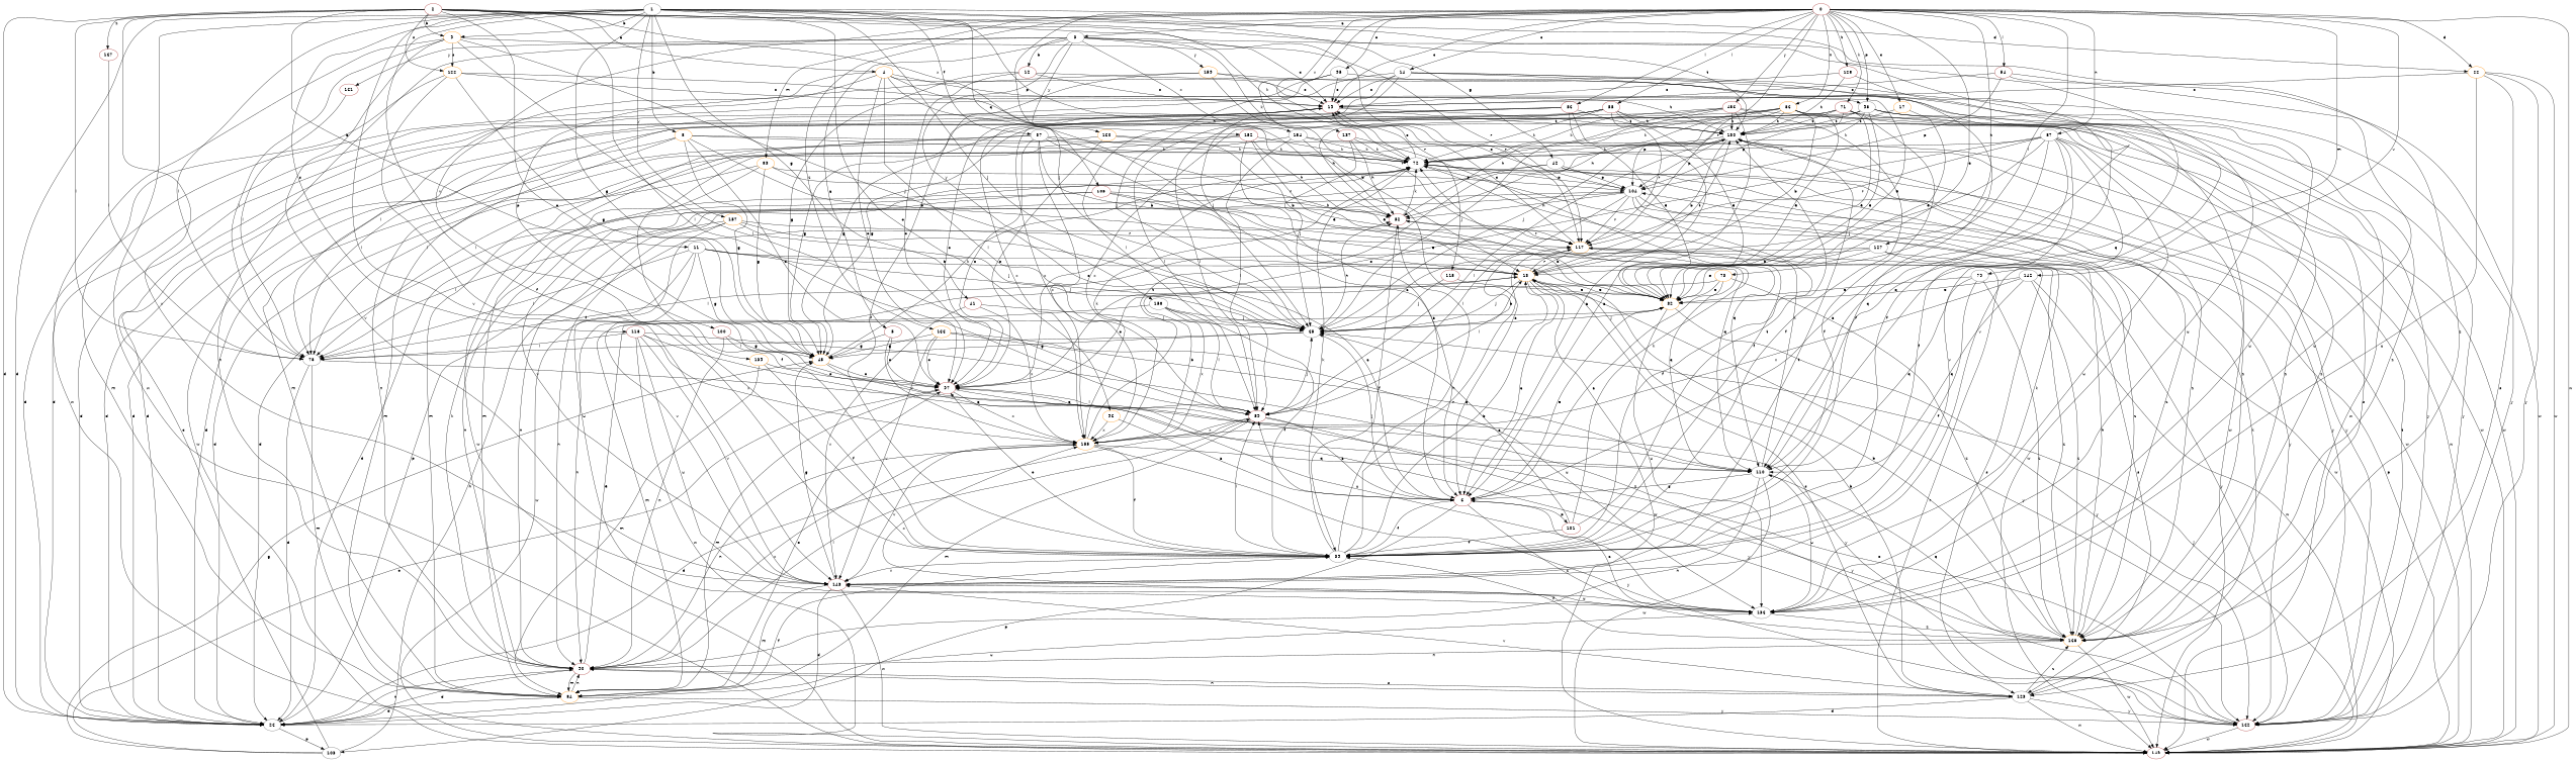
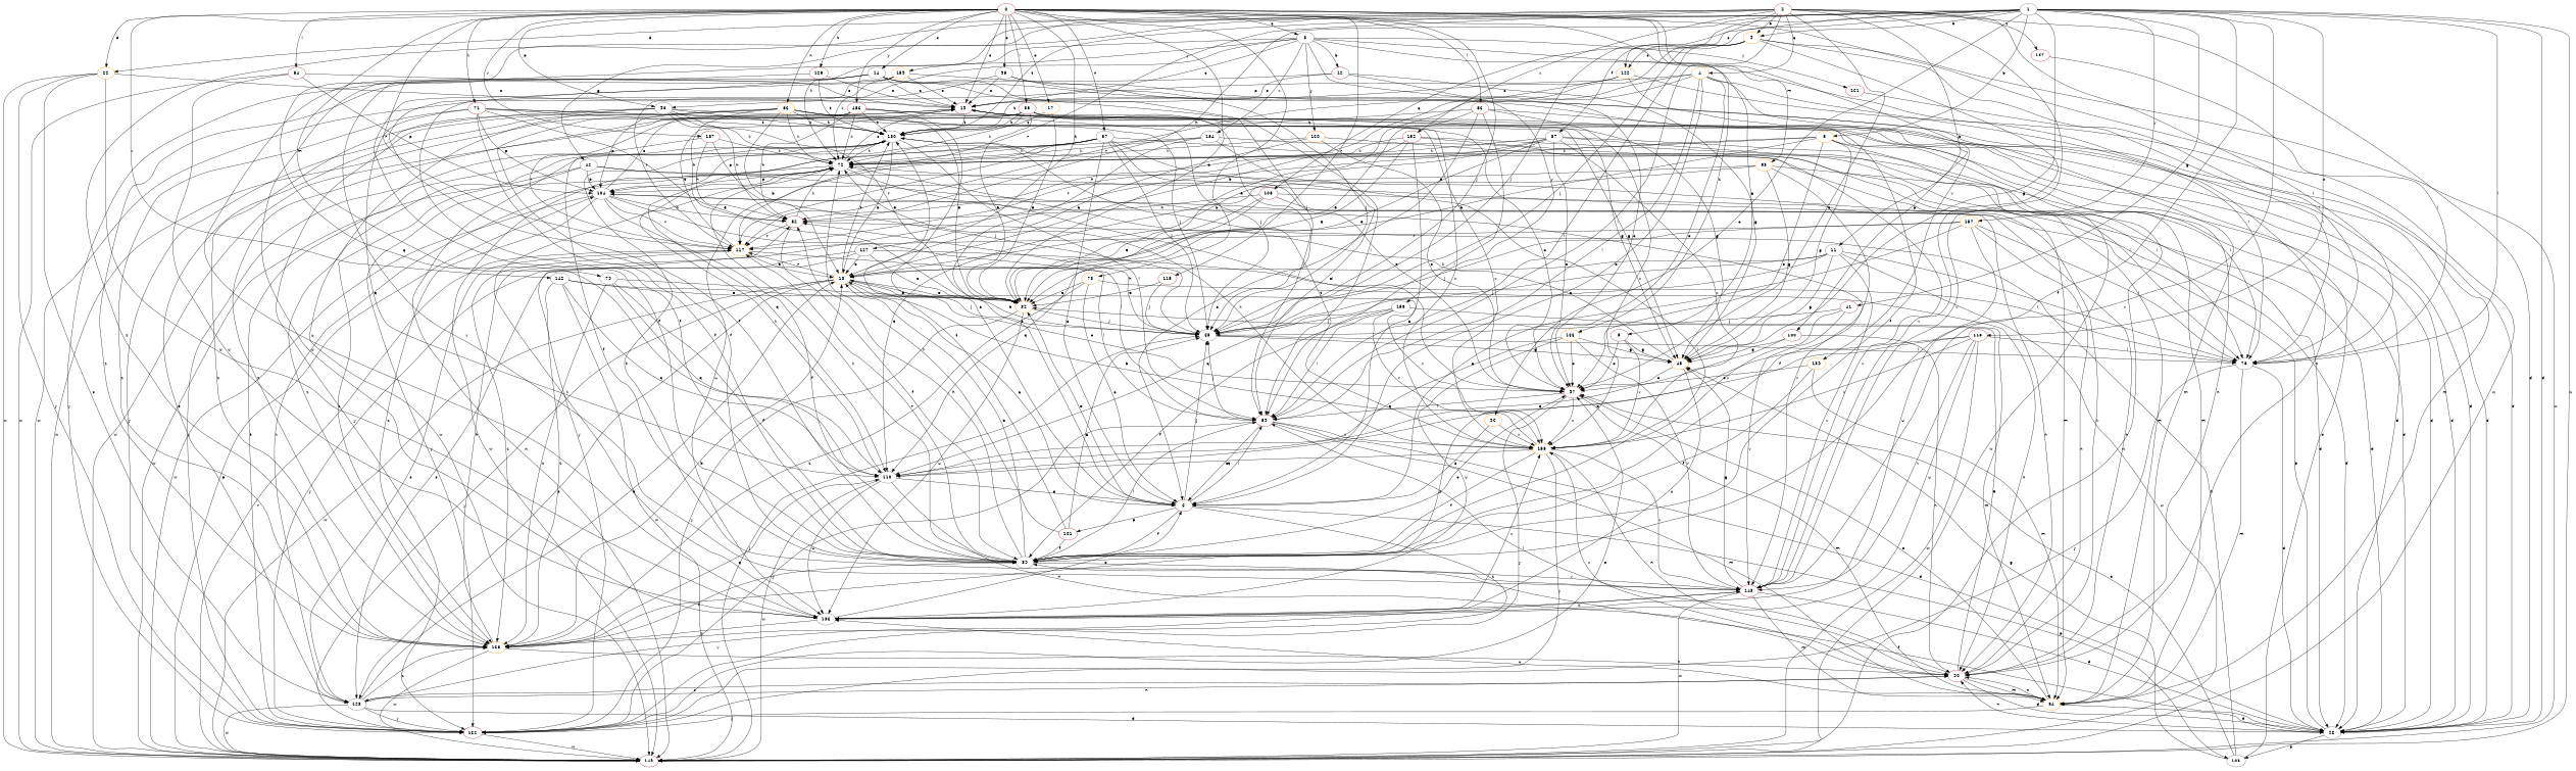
  strict digraph {
    fontname="DejaVu Sans"
    node [color=brown fontname="DejaVu Sans"]
    edge [fontname="DejaVu Sans"]
    3 [color=gray40]
    0
    14 [color=gray40]
    17 [color=darkorange]
    19
    22 [color=darkorange]
    32 [color=darkorange]
    54
    56
    65 [color=gray40]
    71
    73 [color=darkorange]
    n13 [label=55]
    79 [color=gray40]
    83 [color=darkorange]
    86 [color=darkorange]
    87 [color=gray40]
    95 [color=gray40]
    98 [color=gray40]
    115
    117 [color=darkorange]
    127 [color=gray40]
    128
    137
    139 [color=darkorange]
    142 [color=gray40]
    149
    n28 [label=456]
    166 [color=darkorange]
    72 [color=gray40]
    5
    12
    90
    136 [color=gray40]
    154 [color=gray40]
    158 [color=gray40]
    159 [color=darkorange]
    160 [color=darkorange]
    161
    39 [color=gray40]
    143
    59
    84 [color=darkorange]
    162
    130 [color=gray40]
    26 [color=gray40]
    45 [color=darkorange]
    97
    168 [color=darkorange]
    123 [color=gray40]
    104 [color=gray40]
    6
    155 [color=darkorange]
    52
    78 [color=gray40]
    13 [color=darkorange]
    110 [color=gray40]
    1 [color=gray40]
    8 [color=darkorange]
    9 [color=darkorange]
    37 [color=gray40]
    41
    42 [color=gray40]
    96 [color=darkorange]
    105
    118
    157 [color=darkorange]
    122 [color=darkorange]
    103 [color=gray40]
    2
    4 [color=darkorange]
    11 [color=gray40]
    152
    167
    100
    101
    3 -> 19 [label=c]
    3 -> 72 [label=k]
    3 -> 5 [label=a]
    3 -> 12 [label=b]
    3 -> 90 [label=n]
    3 -> 136 [label=u]
    3 -> 154 [label=x]
    3 -> 158 [label=y]
    3 -> 159 [label=y]
    3 -> 160 [label=y]
    3 -> 161 [label=y]
    0 -> 3 [label=a]
    0 -> 14 [label=c]
    0 -> 17 [label=c]
    0 -> 19 [label=c]
    0 -> 22 [label=d]
    0 -> 32 [label=e]
    0 -> 54 [label=i]
    0 -> 56 [label=i]
    0 -> 65 [label=j]
    0 -> 71 [label=k]
    0 -> 73 [label=l]
    0 -> n13 [label=l]
    0 -> 79 [label=m]
    0 -> 83 [label=m]
    0 -> 86 [label=n]
    0 -> 87 [label=n]
    0 -> 95 [label=o]
    0 -> 98 [label=p]
    0 -> 115 [label=r]
    0 -> 117 [label=r]
    0 -> 127 [label=t]
    0 -> 128 [label=t]
    0 -> 137 [label=v]
    0 -> 139 [label=v]
    0 -> 142 [label=v]
    0 -> 149 [label=w]
    0 -> n28 [label=y]
    0 -> 166 [label=z]
    14 -> 19 [label=c]
    14 -> 65 [label=j]
    14 -> 39 [label=f]
    14 -> 143 [label=v]
    14 -> 59 [label=i]
    14 -> 84 [label=m]
    14 -> 162 [label=y]
    17 -> 32 [label=e]
    17 -> 130 [label=t]
    19 -> 130 [label=t]
    19 -> 26 [label=d]
    19 -> 45 [label=g]
    19 -> 97 [label=o]
    19 -> 168 [label=z]
    22 -> 19 [label=c]
    22 -> 149 [label=w]
    22 -> 136 [label=u]
    22 -> 162 [label=y]
    22 -> 123 [label=s]
    32 -> 65 [label=j]
    32 -> 136 [label=u]
    32 -> 162 [label=y]
    54 -> 19 [label=c]
    54 -> 149 [label=w]
    54 -> 136 [label=u]
    54 -> 104 [label=p]
    56 -> 32 [label=e]
    56 -> 59 [label=i]
    56 -> 130 [label=t]
    56 -> 26 [label=d]
    56 -> 6 [label=a]
    56 -> 155 [label=x]
    65 -> 45 [label=g]
    65 -> 52 [label=h]
    65 -> 78 [label=l]
    65 -> 13 [label=b]
    71 -> 32 [label=e]
    71 -> 39 [label=f]
    71 -> 130 [label=t]
    71 -> 26 [label=d]
    71 -> 45 [label=g]
    71 -> 168 [label=z]
    71 -> 104 [label=p]
    71 -> 110 [label=q]
    73 -> 32 [label=e]
    73 -> 90 [label=n]
    73 -> 168 [label=z]
    73 -> 6 [label=a]
    n13 -> 32 [label=e]
    n13 -> 117 [label=r]
    n13 -> 149 [label=w]
    n13 -> 72 [label=k]
    n13 -> 90 [label=n]
    n13 -> 59 [label=i]
    n13 -> 130 [label=t]
    n13 -> 155 [label=x]
    79 -> 32 [label=e]
    79 -> 39 [label=f]
    79 -> 168 [label=z]
    79 -> 110 [label=q]
    83 -> 39 [label=f]
    83 -> 26 [label=d]
    83 -> 45 [label=g]
    83 -> 104 [label=p]
    83 -> 110 [label=q]
    86 -> 32 [label=e]
    86 -> 65 [label=j]
    86 -> 72 [label=k]
    86 -> 162 [label=y]
    86 -> 130 [label=t]
    86 -> 123 [label=s]
    86 -> 104 [label=p]
    86 -> 155 [label=x]
    86 -> 52 [label=h]
    86 -> 13 [label=b]
    87 -> 65 [label=j]
    87 -> 117 [label=r]
    87 -> 149 [label=w]
    87 -> 72 [label=k]
    87 -> 136 [label=u]
-   87 -> 39 [label=f]
+   87 -> 39 [label=i]
    87 -> 143 [label=v]
    87 -> 97 [label=o]
    87 -> 6 [label=a]
    87 -> 110 [label=q]
    95 -> 19 [label=c]
    95 -> 65 [label=j]
    95 -> 39 [label=f]
    95 -> 26 [label=d]
    98 -> 32 [label=e]
    98 -> 149 [label=w]
    98 -> 72 [label=k]
    98 -> 162 [label=y]
    98 -> 130 [label=t]
    98 -> 26 [label=d]
    98 -> 168 [label=z]
    98 -> 52 [label=h]
    115 -> 32 [label=e]
    115 -> 65 [label=j]
    117 -> 19 [label=c]
    117 -> 59 [label=i]
    117 -> 168 [label=z]
    117 -> 123 [label=s]
    117 -> 13 [label=b]
    127 -> 32 [label=e]
    127 -> 162 [label=y]
    127 -> 123 [label=s]
    127 -> 78 [label=l]
    127 -> 13 [label=b]
    128 -> 19 [label=c]
    128 -> 136 [label=u]
    128 -> 130 [label=t]
    137 -> 65 [label=j]
    137 -> 72 [label=k]
    137 -> 39 [label=f]
    137 -> 52 [label=h]
    139 -> 39 [label=f]
    139 -> 84 [label=m]
    139 -> 97 [label=o]
    142 -> 32 [label=e]
    142 -> 149 [label=w]
    142 -> 168 [label=z]
    142 -> 155 [label=x]
    142 -> 110 [label=q]
    149 -> 65 [label=j]
    149 -> 117 [label=r]
    149 -> 104 [label=p]
    n28 -> 65 [label=j]
    n28 -> 149 [label=w]
    n28 -> 72 [label=k]
    n28 -> 39 [label=f]
    n28 -> 130 [label=t]
    n28 -> 45 [label=g]
    n28 -> 6 [label=a]
    n28 -> 52 [label=h]
    166 -> 136 [label=u]
    166 -> 143 [label=v]
    166 -> 45 [label=g]
    166 -> 97 [label=o]
    166 -> 110 [label=q]
    72 -> 19 [label=c]
    72 -> 149 [label=w]
    72 -> 97 [label=o]
    72 -> 104 [label=p]
    5 -> 45 [label=g]
    5 -> 97 [label=o]
    5 -> 155 [label=x]
    12 -> 19 [label=c]
    12 -> 149 [label=w]
    12 -> 45 [label=g]
    12 -> 97 [label=o]
    90 -> 32 [label=e]
    90 -> 72 [label=k]
    90 -> 59 [label=i]
    90 -> 84 [label=m]
    90 -> 26 [label=d]
    90 -> 123 [label=s]
    90 -> 155 [label=x]
    136 -> 72 [label=k]
    136 -> 168 [label=z]
    136 -> 6 [label=a]
    136 -> 155 [label=x]
    154 -> 149 [label=w]
    154 -> 72 [label=k]
    154 -> 59 [label=i]
    154 -> 6 [label=a]
    154 -> 78 [label=l]
    158 -> 65 [label=j]
    158 -> 39 [label=f]
    158 -> 59 [label=i]
    158 -> 84 [label=m]
    158 -> 155 [label=x]
    159 -> 19 [label=c]
    159 -> 117 [label=r]
    159 -> 39 [label=f]
    159 -> 26 [label=d]
    159 -> 168 [label=z]
    160 -> 72 [label=k]
    160 -> 84 [label=m]
    160 -> 97 [label=o]
    160 -> 13 [label=b]
    161 -> 78 [label=l]
    39 -> 117 [label=r]
    39 -> 72 [label=k]
    39 -> 143 [label=v]
    39 -> 59 [label=i]
    39 -> 97 [label=o]
    39 -> 52 [label=h]
    39 -> 13 [label=b]
    143 -> 149 [label=w]
    143 -> 136 [label=u]
    143 -> 84 [label=m]
    143 -> 130 [label=t]
    143 -> 26 [label=d]
    143 -> 45 [label=g]
    59 -> 65 [label=j]
    59 -> 84 [label=m]
    59 -> 162 [label=y]
    59 -> 26 [label=d]
    59 -> 6 [label=a]
    59 -> 155 [label=x]
    84 -> 90 [label=n]
    84 -> 136 [label=u]
    84 -> 162 [label=y]
    84 -> 26 [label=d]
    84 -> 97 [label=o]
    162 -> 149 [label=w]
    162 -> 130 [label=t]
    162 -> 97 [label=o]
    130 -> 72 [label=k]
    130 -> 59 [label=i]
    130 -> 84 [label=m]
    130 -> 162 [label=y]
    130 -> 168 [label=z]
    130 -> 104 [label=p]
    130 -> 13 [label=b]
    26 -> 90 [label=n]
    26 -> 39 [label=f]
    26 -> 104 [label=p]
    26 -> 103 [label=p]
    45 -> 72 [label=k]
    45 -> 136 [label=u]
    45 -> 97 [label=o]
    97 -> 59 [label=i]
    97 -> 84 [label=m]
    97 -> 162 [label=y]
    97 -> 155 [label=x]
    168 -> 149 [label=w]
    168 -> 90 [label=n]
    168 -> 39 [label=f]
    168 -> 52 [label=h]
    168 -> 13 [label=b]
    168 -> 110 [label=q]
    123 -> 149 [label=w]
    123 -> 72 [label=k]
    123 -> 90 [label=n]
    123 -> 143 [label=v]
    123 -> 162 [label=y]
    123 -> 26 [label=d]
    123 -> 168 [label=z]
    123 -> 13 [label=b]
    104 -> 19 [label=c]
    104 -> 117 [label=r]
    104 -> 149 [label=w]
    104 -> 90 [label=n]
    104 -> 39 [label=f]
    104 -> 59 [label=i]
    104 -> 168 [label=z]
    104 -> 52 [label=h]
    6 -> 32 [label=e]
    6 -> 65 [label=j]
    6 -> 39 [label=f]
    6 -> 59 [label=i]
    6 -> 168 [label=z]
    6 -> 103 [label=p]
    6 -> 101 [label=p]
    155 -> 72 [label=k]
    155 -> 90 [label=n]
    155 -> 39 [label=f]
    155 -> 143 [label=v]
    155 -> 162 [label=y]
    155 -> 130 [label=t]
    155 -> 13 [label=b]
    155 -> 110 [label=q]
    52 -> 117 [label=r]
    52 -> 72 [label=k]
    52 -> 39 [label=f]
    78 -> 84 [label=m]
    78 -> 162 [label=y]
    78 -> 26 [label=d]
    13 -> 32 [label=e]
    13 -> 65 [label=j]
    13 -> 117 [label=r]
    13 -> 149 [label=w]
    13 -> 162 [label=y]
    13 -> 130 [label=t]
    13 -> 97 [label=o]
    13 -> 123 [label=s]
    13 -> 6 [label=a]
    110 -> 149 [label=w]
    110 -> 72 [label=k]
    110 -> 90 [label=n]
    110 -> 136 [label=u]
    110 -> 6 [label=a]
    1 -> 22 [label=d]
    1 -> 65 [label=j]
    1 -> 149 [label=w]
    1 -> 39 [label=f]
    1 -> 143 [label=v]
    1 -> 26 [label=d]
    1 -> 45 [label=g]
    1 -> 52 [label=h]
    1 -> 78 [label=l]
    1 -> 110 [label=q]
    1 -> 8 [label=b]
    1 -> 9 [label=b]
    1 -> 37 [label=f]
    1 -> 41 [label=g]
    1 -> 42 [label=g]
    1 -> 96 [label=o]
    1 -> 105 [label=q]
    1 -> 118 [label=s]
    1 -> 157 [label=y]
    8 -> 149 [label=w]
    8 -> 72 [label=k]
    8 -> 84 [label=m]
    8 -> 162 [label=y]
    8 -> 45 [label=g]
    8 -> 97 [label=o]
    8 -> 13 [label=b]
    9 -> 65 [label=j]
    9 -> 117 [label=r]
    9 -> 149 [label=w]
    9 -> 143 [label=v]
    9 -> 59 [label=i]
    9 -> 78 [label=l]
    9 -> 122 [label=s]
    37 -> 32 [label=e]
    37 -> 117 [label=r]
    37 -> 149 [label=w]
    37 -> 72 [label=k]
    37 -> 97 [label=o]
    37 -> 155 [label=x]
    37 -> 78 [label=l]
    37 -> 13 [label=b]
    41 -> 65 [label=j]
    41 -> 143 [label=v]
    41 -> 155 [label=x]
    42 -> 143 [label=v]
    42 -> 162 [label=y]
    42 -> 26 [label=d]
    42 -> 168 [label=z]
    42 -> 104 [label=p]
    96 -> 6 [label=a]
    96 -> 155 [label=x]
    105 -> 32 [label=e]
    105 -> 90 [label=n]
    105 -> 26 [label=d]
    105 -> 52 [label=h]
    105 -> 110 [label=q]
    118 -> 149 [label=w]
    118 -> 136 [label=u]
    118 -> 143 [label=v]
    118 -> 168 [label=z]
    118 -> 155 [label=x]
    118 -> 78 [label=l]
    118 -> 110 [label=q]
    157 -> 65 [label=j]
    157 -> 117 [label=r]
    157 -> 90 [label=n]
    157 -> 136 [label=u]
    157 -> 6 [label=a]
    157 -> 78 [label=l]
    122 -> 19 [label=c]
    122 -> 39 [label=f]
    122 -> 84 [label=m]
    122 -> 130 [label=t]
-   122 -> 45 [label=g]
    103 -> 19 [label=c]
    103 -> 45 [label=g]
    103 -> 97 [label=o]
    103 -> 52 [label=h]
    2 -> 117 [label=r]
    2 -> 72 [label=k]
    2 -> 143 [label=v]
    2 -> 59 [label=i]
    2 -> 130 [label=t]
    2 -> 26 [label=d]
    2 -> 97 [label=o]
    2 -> 168 [label=z]
    2 -> 78 [label=l]
    2 -> 9 [label=b]
    2 -> 122 [label=s]
    2 -> 4 [label=a]
    2 -> 11 [label=b]
    2 -> 152 [label=x]
    2 -> 167 [label=z]
    4 -> 32 [label=e]
    4 -> 98 [label=p]
    4 -> 59 [label=i]
    4 -> 97 [label=o]
    4 -> 6 [label=a]
    4 -> 78 [label=l]
    4 -> 13 [label=b]
    4 -> 100 [label=p]
    11 -> 65 [label=j]
    11 -> 149 [label=w]
    11 -> 143 [label=v]
    11 -> 45 [label=g]
    11 -> 78 [label=l]
    11 -> 13 [label=b]
    11 -> 110 [label=q]
    152 -> 32 [label=e]
    152 -> 72 [label=k]
    152 -> 26 [label=d]
    152 -> 6 [label=a]
    152 -> 52 [label=h]
    152 -> 78 [label=l]
    167 -> 78 [label=l]
    100 -> 90 [label=n]
    100 -> 45 [label=g]
    100 -> 110 [label=q]
    101 -> 65 [label=a]
    101 -> 72 [label=k]
    101 -> 39 [label=f]
    101 -> 130 [label=t]
  }
